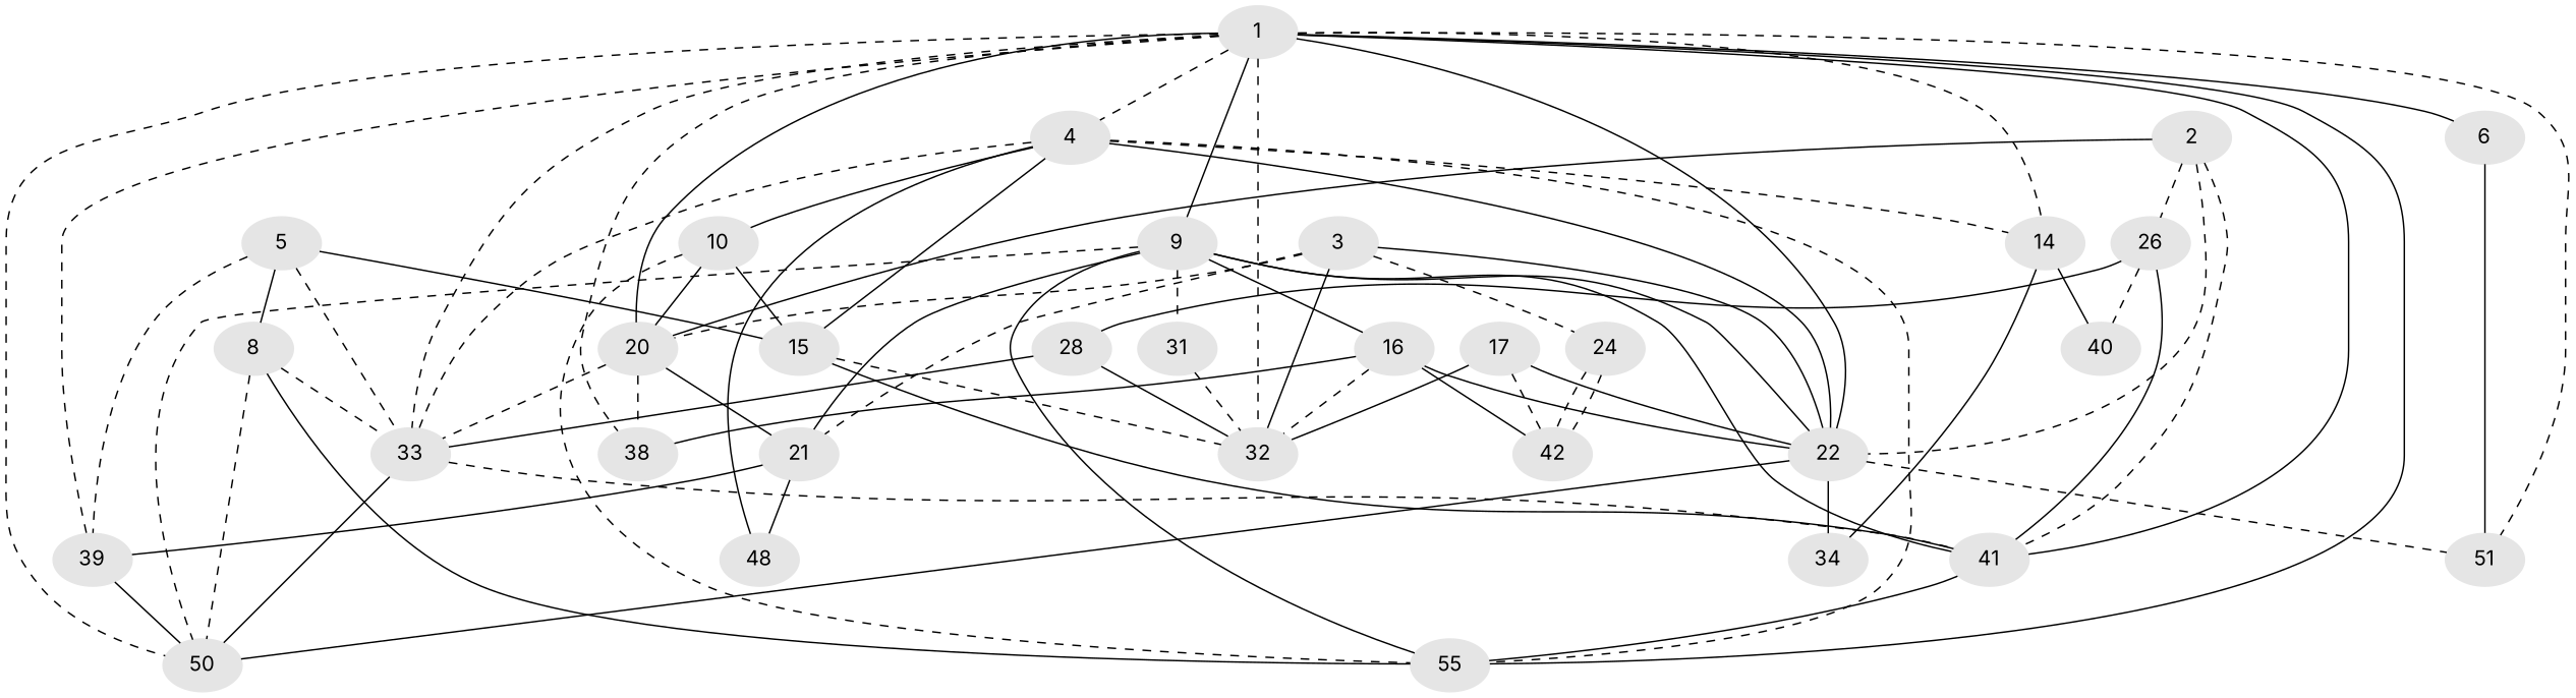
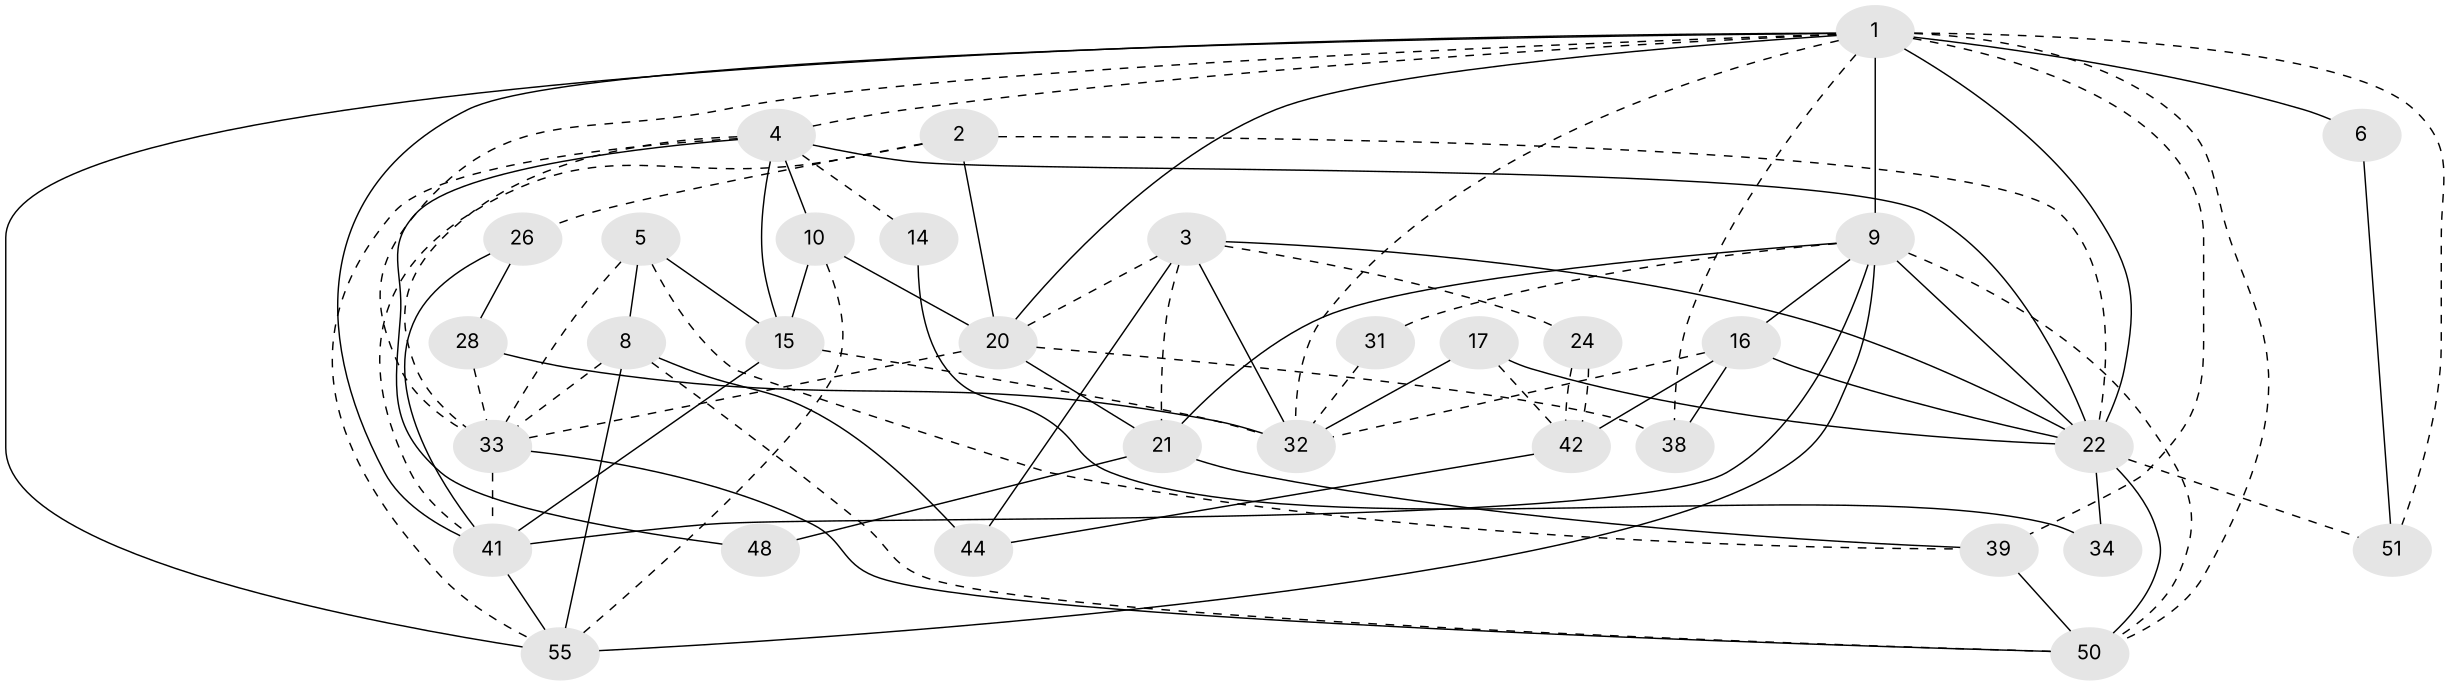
  graph {
    fontname=Inter
    node [color=gray90 fontname=Inter style=filled]
    edge [fontname=Inter style=solid]
    1 [super="+7+37+52"]
    4 [super="+27"]
    6
    9 [super="+18"]
    14 [super="+43"]
    20 [super="+26"]
    22 [super="+30"]
    32 [super="+46"]
    33 [super="+35+56"]
    38
    39
    41 [super="+49"]
    50
    51
    55
    10
    15
    48
    21 [super="+29"]
    16 [super="+53"]
    31
    34
-   40
    2
    n25 [label=26]
    28
    3 [super="+13+47"]
    24
+   44
    42
    5 [super="+54"]
    8 [super="+12"]
    17
    1 -- 4 [style=dashed]
    1 -- 6 [weight=2]
    1 -- 9
-   1 -- 14 [style=dashed weight=2]
    1 -- 20 [weight=2]
    1 -- 22 [weight=2]
    1 -- 32 [style=dashed]
    1 -- 33 [style=dashed]
    1 -- 38 [style=dashed]
    1 -- 39 [style=dashed weight=2]
    1 -- 41
    1 -- 50 [style=dashed]
    1 -- 51 [style=dashed]
    1 -- 55
    4 -- 14 [style=dashed]
    4 -- 22
    4 -- 33 [style=dashed]
    4 -- 55 [style=dashed]
    4 -- 10
    4 -- 15
    4 -- 48
    6 -- 51
    9 -- 22
    9 -- 41
    9 -- 50 [style=dashed]
    9 -- 55
    9 -- 21
    9 -- 16
    9 -- 31 [style=dashed]
    14 -- 34
-   14 -- 40
    20 -- 33 [style=dashed]
    20 -- 38 [style=dashed]
    20 -- 21
    22 -- 50
    22 -- 51 [style=dashed]
    22 -- 34
    33 -- 41 [style=dashed]
    33 -- 50
    39 -- 50
    41 -- 55
    10 -- 20
    10 -- 55 [style=dashed]
    10 -- 15
    15 -- 32 [style=dashed]
    15 -- 41
    21 -- 39
    21 -- 48
    16 -- 22
    16 -- 32 [style=dashed]
    16 -- 38
    16 -- 42
    31 -- 32 [style=dashed]
    2 -- 20
    2 -- 22 [style=dashed]
    2 -- 41 [style=dashed]
    2 -- n25 [style=dashed]
    n25 -- 41
-   n25 -- 40 [style=dashed]
    n25 -- 28
    28 -- 32
-   28 -- 33
+   28 -- 33 [style=dashed]
    3 -- 20 [style=dashed]
    3 -- 22
    3 -- 32
    3 -- 21 [style=dashed]
    3 -- 24 [style=dashed]
+   3 -- 44
    24 -- 42 [style=dashed]
    24 -- 42 [style=dashed]
+   42 -- 44
    5 -- 33 [style=dashed]
    5 -- 39 [style=dashed]
    5 -- 15
    5 -- 8
    8 -- 33 [style=dashed]
    8 -- 50 [style=dashed]
    8 -- 55
+   8 -- 44
    17 -- 22
    17 -- 32
    17 -- 42 [style=dashed]
  }
